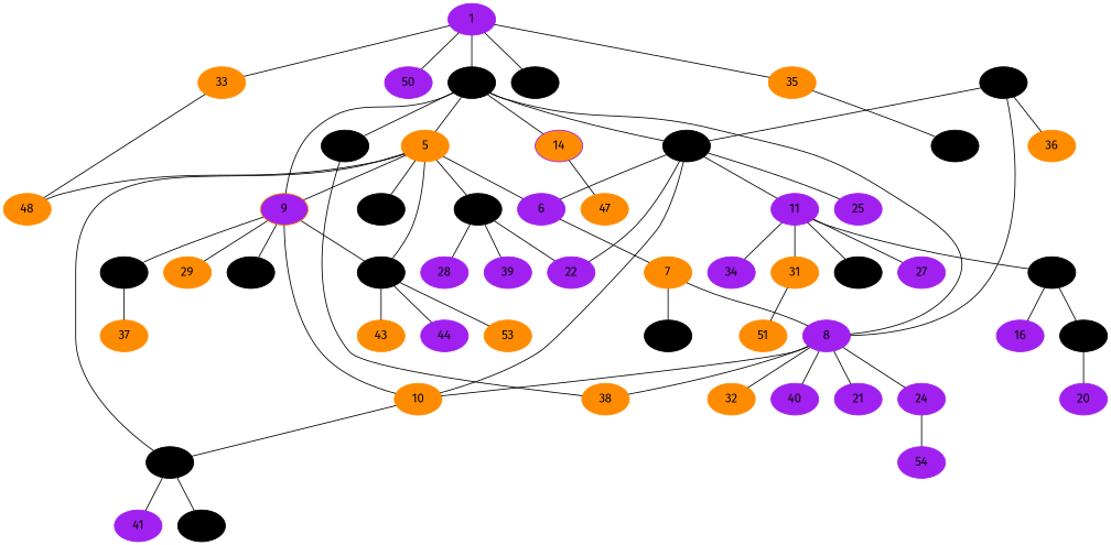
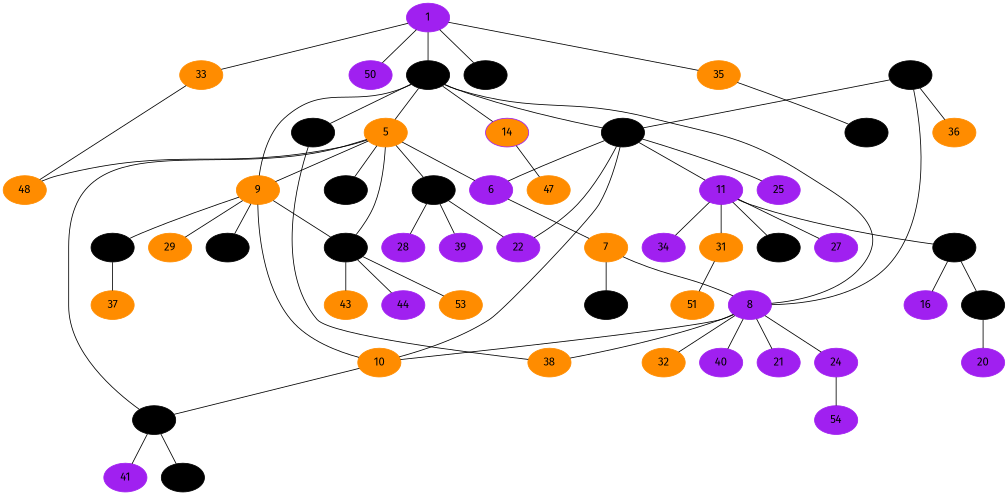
  graph {
    fontname="Fira Sans"
    node [color=purple fontname="Fira Sans" style=filled]
    edge [fontname="Fira Sans"]
    2 [color=black]
    1
    23 [color=black]
    33 [color=darkorange]
    35 [color=darkorange]
    50
    4 [color=black]
    5 [color=darkorange]
    8
-   9 [color=darkorange fillcolor=purple]
+   9 [color=darkorange]
    12 [color=black]
    14 [fillcolor=darkorange]
    48 [color=darkorange]
    42 [color=black]
    6
    10 [color=darkorange]
    11
    22
    25
    15 [color=black]
    19 [color=black]
    26 [color=black]
    30 [color=black]
    21
    24
    32 [color=darkorange]
    38 [color=darkorange]
    40
    17 [color=black]
    29 [color=darkorange]
    52 [color=black]
    47 [color=darkorange]
    3 [color=black]
    36 [color=darkorange]
    7 [color=darkorange]
    13 [color=black]
    27
    31 [color=darkorange]
    34
    49 [color=black]
    28
    39
    41
    46 [color=black]
    43 [color=darkorange]
    44
    53 [color=darkorange]
    45 [color=black]
    54
    37 [color=darkorange]
    16
    18 [color=black]
    51 [color=darkorange]
    20
    2 -- 4
    2 -- 5
    2 -- 8
    2 -- 9
    2 -- 12
    2 -- 14
    1 -- 2
    1 -- 23
    1 -- 33
    1 -- 35
    1 -- 50
    33 -- 48
    35 -- 42
    4 -- 6
    4 -- 10
    4 -- 11
    4 -- 22
    4 -- 25
    5 -- 9
    5 -- 48
    5 -- 6
    5 -- 15
    5 -- 19
    5 -- 26
    5 -- 30
    8 -- 10
    8 -- 21
    8 -- 24
    8 -- 32
    8 -- 38
    8 -- 40
    9 -- 10
    9 -- 26
    9 -- 17
    9 -- 29
    9 -- 52
    12 -- 38
    14 -- 47
    6 -- 7
    10 -- 19
    11 -- 13
    11 -- 27
    11 -- 31
    11 -- 34
    11 -- 49
    15 -- 22
    15 -- 28
    15 -- 39
    19 -- 41
    19 -- 46
    26 -- 43
    26 -- 44
    26 -- 53
    24 -- 54
    17 -- 37
    3 -- 4
    3 -- 8
    3 -- 36
    7 -- 8
    7 -- 45
    13 -- 16
    13 -- 18
    31 -- 51
    18 -- 20
  }
